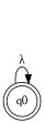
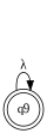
  digraph {
    rankdir=LR
    fontname="Liberation Serif"
    node [fontname="Liberation Serif"]
-   q0 [margin=0 shape=doublecircle]
+   q0 [margin=0 shape=doublecircle label=q9]
    " " [color=white margin=0.1 shape=circle width=0]
    q0 -> q0 [label=<&#955;> fontname="Liberation Serif"]
  }
